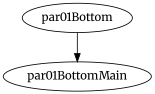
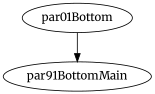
  digraph {
    package="ru.kode.way.par01.bottom"
    fontname=Merriweather
    node [fontname=Merriweather]
    par01Bottom [type=flow]
-   par01BottomMain
+   par01BottomMain [label=par91BottomMain]
    par01Bottom -> par01BottomMain [fontname=Merriweather]
  }
